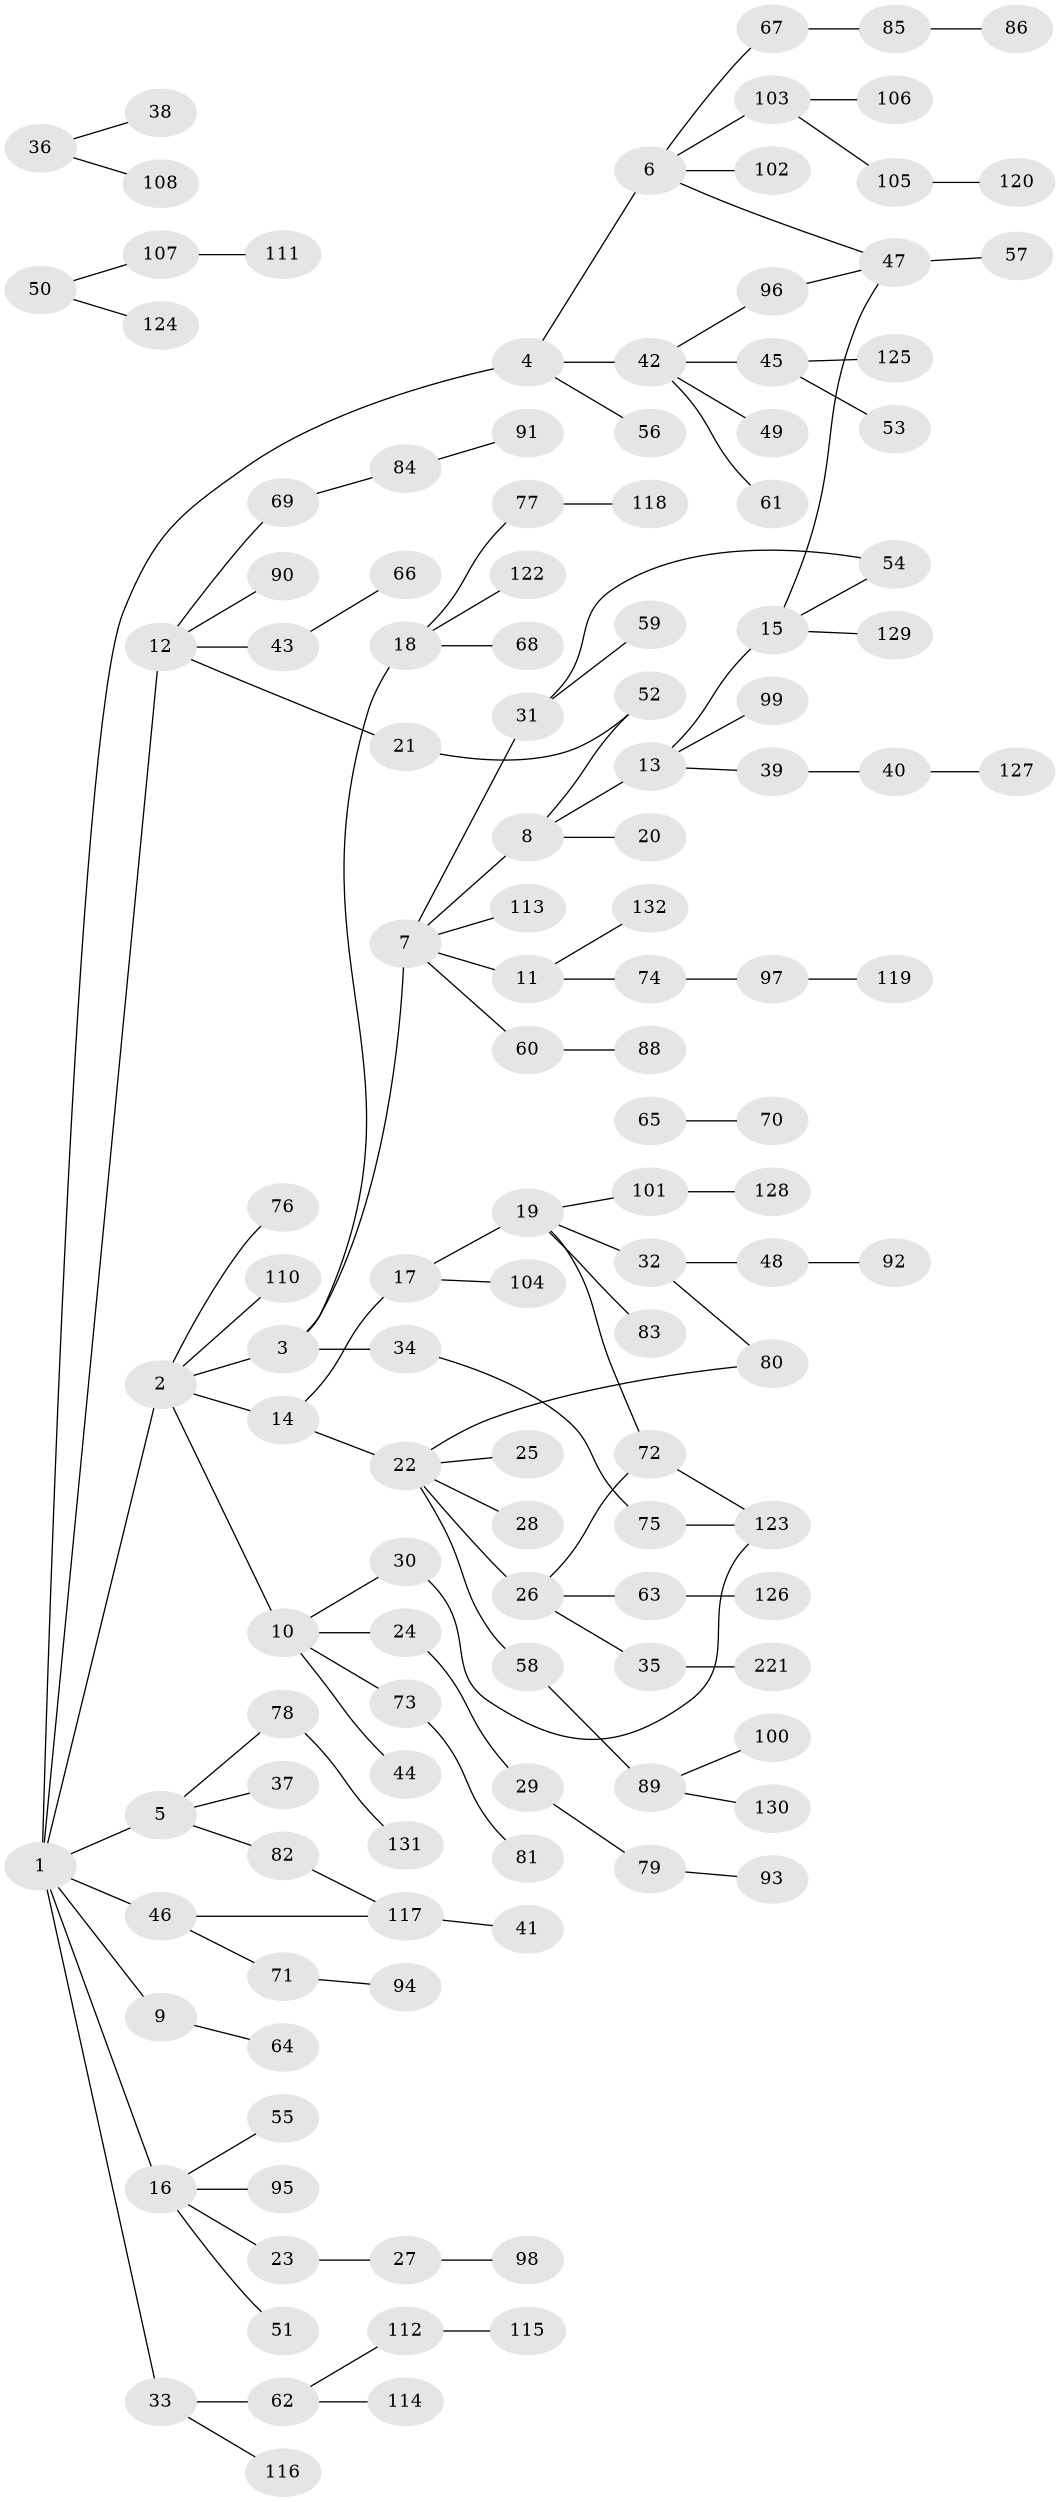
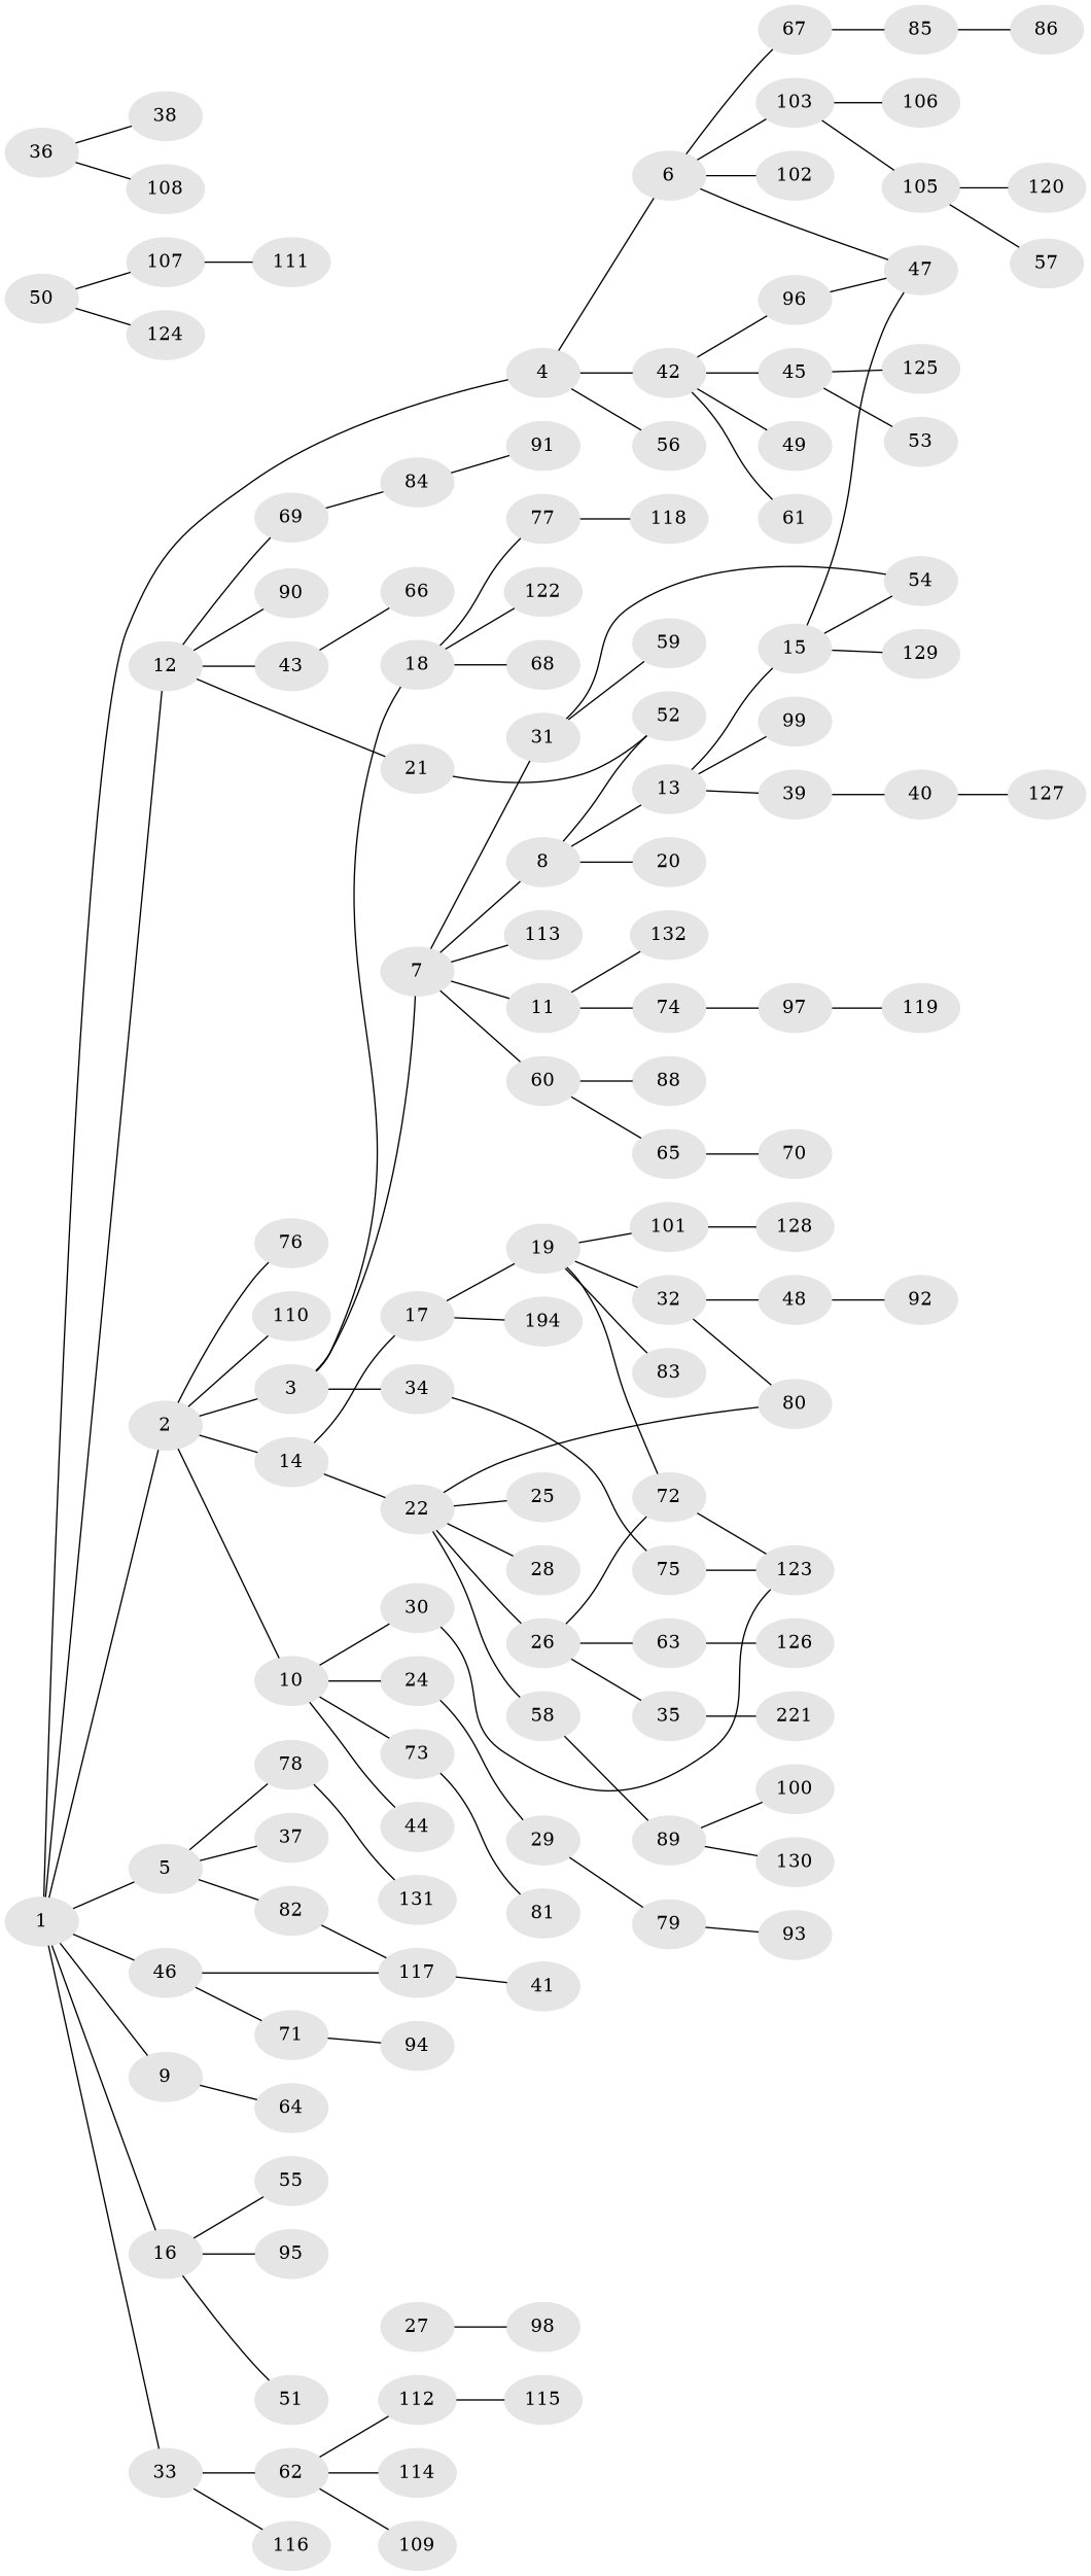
  graph {
    rankdir=LR
    node [color=gray90 style=filled]
    1
    2
    4
    5
    9
    12
    16
    33
    46
    3
    10
    14
    76
    110
    6
    42
    56
    37
    78
    82
    64
    21
    43
    69
    90
-   23
    51
    55
    95
    62
    116
    71
    117
    7
    18
    34
    24
    30
    44
    73
    17
    22
    8
    11
    31
    60
    113
    68
    77
    122
    75
    47
    67
    102
    103
    45
    49
    61
    96
    131
    57
    85
    105
    106
    13
    20
    52
    74
    132
    54
    59
    65
    88
    15
    39
    99
    29
    123
    81
    97
    66
    50
    107
    124
    84
    129
    40
    19
-   104
+   104 [label=194]
    25
    26
    28
    58
    80
    27
    32
    72
    83
    101
    118
    48
    128
    35
    63
    89
    98
    79
    n108 [label=221]
    126
    36
    38
    108
    93
    92
+   109
    112
    114
    127
    53
    125
    94
    41
    111
    100
    130
    70
    115
    86
    91
    119
    120
    1 -- 2
    1 -- 4
    1 -- 5
    1 -- 9
    1 -- 12
    1 -- 16
    1 -- 33
    1 -- 46
    2 -- 3
    2 -- 10
    2 -- 14
    2 -- 76
    2 -- 110
    4 -- 6
    4 -- 42
    4 -- 56
    5 -- 37
    5 -- 78
    5 -- 82
    9 -- 64
    12 -- 21
    12 -- 43
    12 -- 69
    12 -- 90
-   16 -- 23
    16 -- 51
    16 -- 55
    16 -- 95
    33 -- 62
    33 -- 116
    46 -- 71
    46 -- 117
    3 -- 7
    3 -- 18
    3 -- 34
    10 -- 24
    10 -- 30
    10 -- 44
    10 -- 73
    14 -- 17
    14 -- 22
    6 -- 47
    6 -- 67
    6 -- 102
    6 -- 103
    42 -- 45
    42 -- 49
    42 -- 61
    42 -- 96
    78 -- 131
    82 -- 117
    21 -- 52
    43 -- 66
    69 -- 84
-   23 -- 27
+   62 -- 109
    62 -- 112
    62 -- 114
    71 -- 94
    117 -- 41
    7 -- 8
    7 -- 11
    7 -- 31
    7 -- 60
    7 -- 113
    18 -- 68
    18 -- 77
    18 -- 122
    34 -- 75
    24 -- 29
    30 -- 123
    73 -- 81
    17 -- 19
    17 -- 104
    22 -- 25
    22 -- 26
    22 -- 28
    22 -- 58
    22 -- 80
    8 -- 13
    8 -- 20
    8 -- 52
    11 -- 74
    11 -- 132
    31 -- 54
    31 -- 59
+   60 -- 65
    60 -- 88
    77 -- 118
    75 -- 123
-   47 -- 57
+   105 -- 57
    67 -- 85
    103 -- 105
    103 -- 106
    45 -- 53
    45 -- 125
    96 -- 47
    85 -- 86
    105 -- 120
    13 -- 15
    13 -- 39
    13 -- 99
    74 -- 97
    65 -- 70
    15 -- 47
    15 -- 54
    15 -- 129
    39 -- 40
    29 -- 79
    97 -- 119
    50 -- 107
    50 -- 124
    107 -- 111
    84 -- 91
    40 -- 127
    19 -- 32
    19 -- 72
    19 -- 83
    19 -- 101
    26 -- 72
    26 -- 35
    26 -- 63
    58 -- 89
    27 -- 98
    32 -- 80
    32 -- 48
    72 -- 123
    101 -- 128
    48 -- 92
    35 -- n108
    63 -- 126
    89 -- 100
    89 -- 130
    79 -- 93
    36 -- 38
    36 -- 108
    112 -- 115
  }
